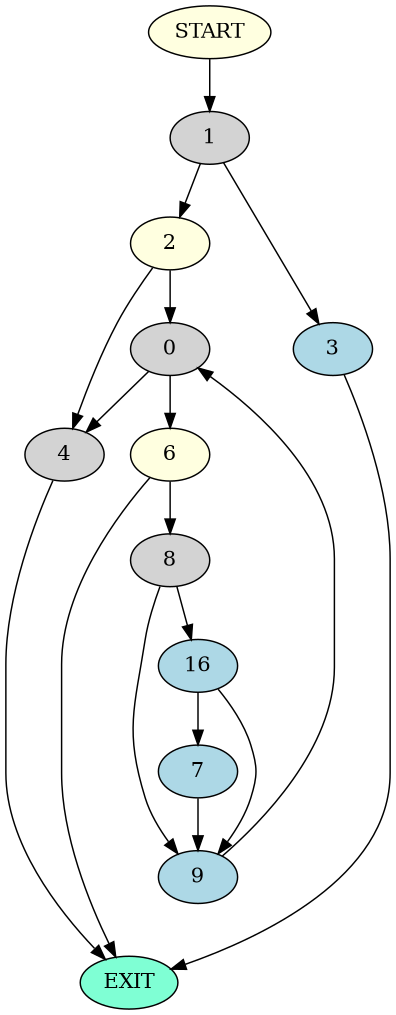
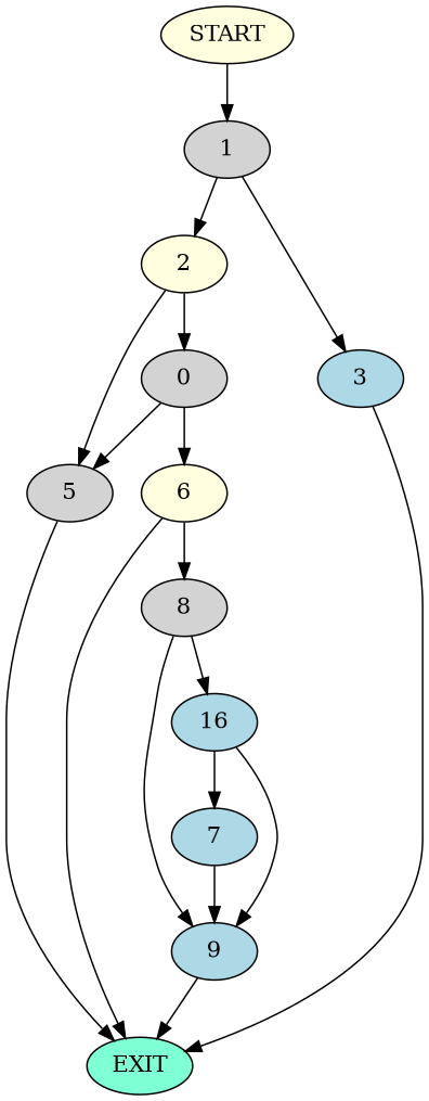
  digraph {
    node [fillcolor=lightgrey style=filled]
    n1 [fillcolor=lightyellow label=START]
    1
    2 [fillcolor=lightyellow]
    3 [fillcolor=lightblue]
    n5 [fillcolor=aquamarine label=EXIT]
-   4
+   4 [label=5]
    n7 [label=0]
    6 [fillcolor=lightyellow]
    8
    7 [fillcolor=lightblue]
    9 [fillcolor=lightblue]
    n12 [fillcolor=lightblue label=16]
    n1 -> 1
    1 -> 2
    1 -> 3
    2 -> 4
    2 -> n7
    3 -> n5
    4 -> n5
    n7 -> 4
    n7 -> 6
    6 -> n5
    6 -> 8
    8 -> 9
    8 -> n12
    7 -> 9
-   9 -> n7
+   9 -> n5
    n12 -> 7
    n12 -> 9
  }
